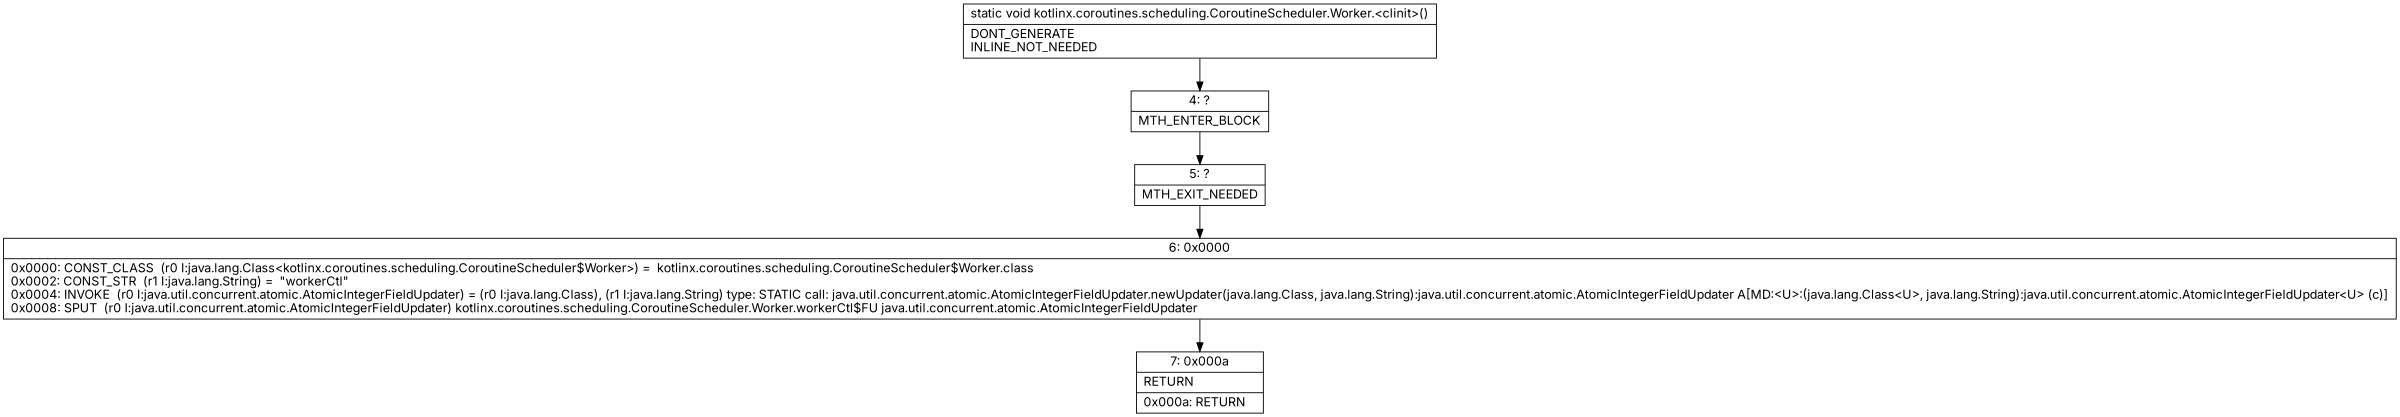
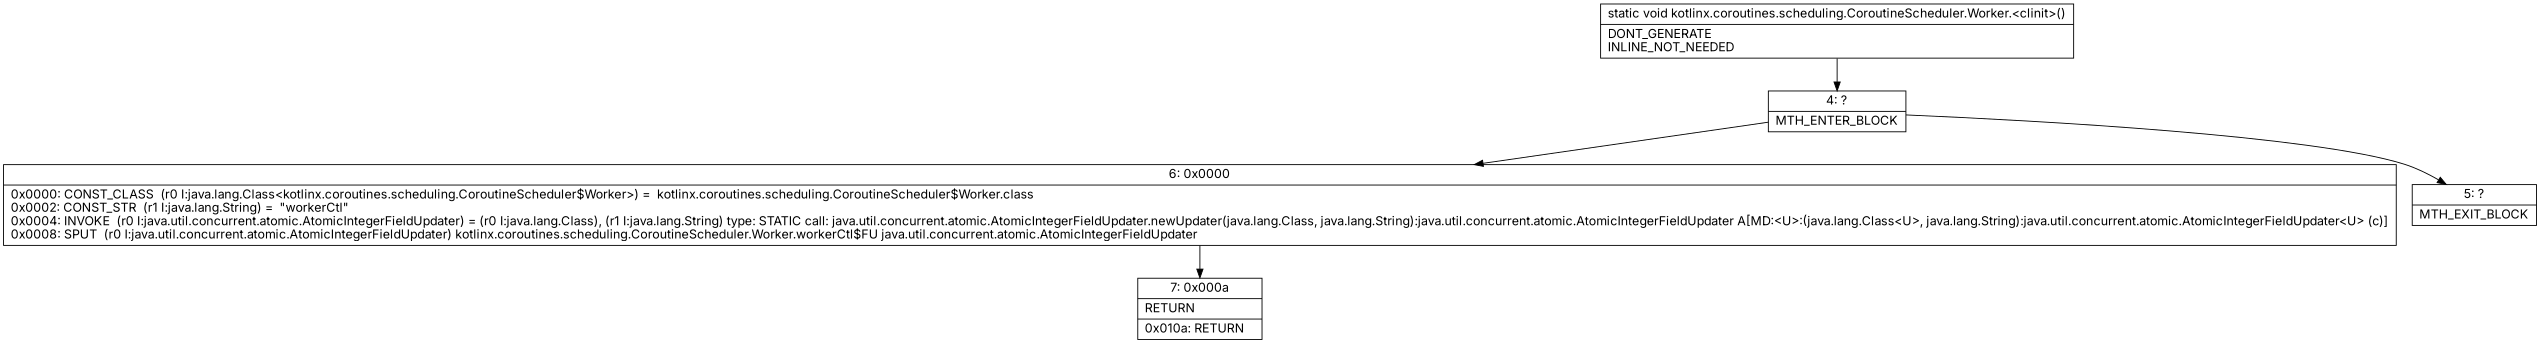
  digraph {
    fontname=Inter
    node [fontname=Inter shape=record]
    edge [fontname=Inter]
    n1 [label="{4\:\ ?|MTH_ENTER_BLOCK\l}"]
    n2 [label="{6\:\ 0x0000|0x0000: CONST_CLASS  (r0 I:java.lang.Class\<kotlinx.coroutines.scheduling.CoroutineScheduler$Worker\>) =  kotlinx.coroutines.scheduling.CoroutineScheduler$Worker.class \l0x0002: CONST_STR  (r1 I:java.lang.String) =  \"workerCtl\" \l0x0004: INVOKE  (r0 I:java.util.concurrent.atomic.AtomicIntegerFieldUpdater) = (r0 I:java.lang.Class), (r1 I:java.lang.String) type: STATIC call: java.util.concurrent.atomic.AtomicIntegerFieldUpdater.newUpdater(java.lang.Class, java.lang.String):java.util.concurrent.atomic.AtomicIntegerFieldUpdater A[MD:\<U\>:(java.lang.Class\<U\>, java.lang.String):java.util.concurrent.atomic.AtomicIntegerFieldUpdater\<U\> (c)]\l0x0008: SPUT  (r0 I:java.util.concurrent.atomic.AtomicIntegerFieldUpdater) kotlinx.coroutines.scheduling.CoroutineScheduler.Worker.workerCtl$FU java.util.concurrent.atomic.AtomicIntegerFieldUpdater \l}"]
-   n3 [label="{5\:\ ?|MTH_EXIT_NEEDED\l}"]
-   n4 [label="{7\:\ 0x000a|RETURN\l|0x000a: RETURN   \l}"]
+   n3 [label="{5\:\ ?|MTH_EXIT_BLOCK\l}"]
+   n4 [label="{7\:\ 0x000a|RETURN\l|0x010a: RETURN   \l}"]
    n5 [label="{static void kotlinx.coroutines.scheduling.CoroutineScheduler.Worker.\<clinit\>()  | DONT_GENERATE\lINLINE_NOT_NEEDED\l}"]
-   n3 -> n2
+   n1 -> n2
    n1 -> n3
    n2 -> n4
    n5 -> n1
  }
